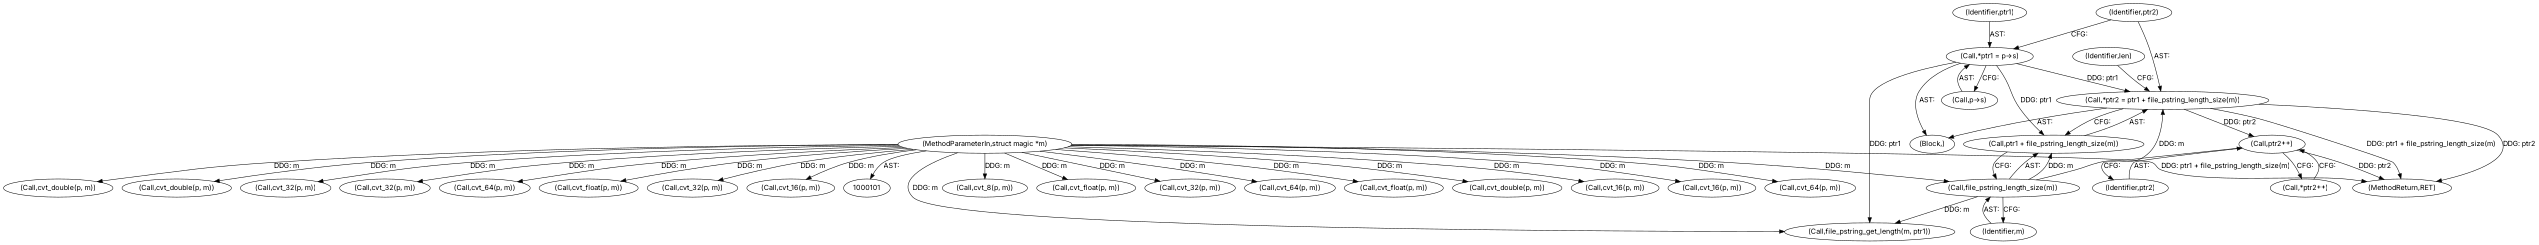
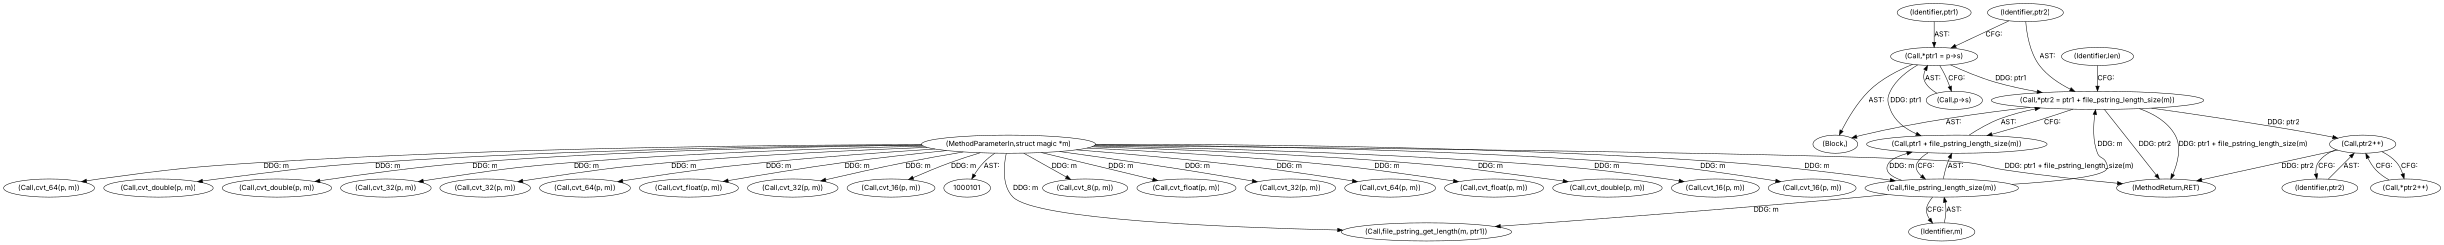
  digraph {
    fontname=Inter
    node [fontname=Inter]
    edge [fontname=Inter]
    n1 [label="(Call,ptr2++)"]
    n2 [label="(Call,*ptr2++)"]
    n3 [label="(MethodReturn,RET)"]
    n4 [label="(Identifier,ptr2)"]
    n5 [label="(Call,*ptr2 = ptr1 + file_pstring_length_size(m))"]
    n6 [label="(Block,)"]
    n7 [label="(Call,ptr1 + file_pstring_length_size(m))"]
    n8 [label="(Call,file_pstring_length_size(m))"]
    n9 [label="(Call,*ptr1 = p->s)"]
    n10 [label="(Call,p->s)"]
    n11 [label="(Call,file_pstring_get_length(m, ptr1))"]
    n12 [label="(Identifier,m)"]
    n13 [label="(MethodParameterIn,struct magic *m)"]
    n14 [label="(Call,cvt_8(p, m))"]
    n15 [label="(Call,cvt_float(p, m))"]
    n16 [label="(Call,cvt_32(p, m))"]
    n17 [label="(Call,cvt_64(p, m))"]
    n18 [label="(Call,cvt_float(p, m))"]
    n19 [label="(Call,cvt_double(p, m))"]
    n20 [label="(Call,cvt_16(p, m))"]
    n21 [label="(Call,cvt_16(p, m))"]
    n22 [label="(Call,cvt_64(p, m))"]
    n23 [label="(Call,cvt_double(p, m))"]
    n24 [label="(Call,cvt_double(p, m))"]
    n25 [label="(Call,cvt_32(p, m))"]
    n26 [label="(Call,cvt_32(p, m))"]
    n27 [label="(Call,cvt_64(p, m))"]
    n28 [label="(Call,cvt_float(p, m))"]
    n29 [label="(Call,cvt_32(p, m))"]
    n30 [label="(Call,cvt_16(p, m))"]
    1000101
    n32 [label="(Identifier,ptr2)"]
    n33 [label="(Identifier,len)"]
    n34 [label="(Identifier,ptr1)"]
    n1 -> n2 [label="CFG: "]
    n1 -> n3 [label="DDG: ptr2"]
    n1 -> n4 [label="CFG: "]
    n2 -> n1 [label="CFG: "]
    n4 -> n1 [label="AST: "]
    n5 -> n1 [label="DDG: ptr2"]
    n5 -> n3 [label="DDG: ptr1 + file_pstring_length_size(m)"]
    n5 -> n3 [label="DDG: ptr2"]
    n5 -> n6 [label="AST: "]
    n5 -> n7 [label="CFG: "]
    n7 -> n5 [label="AST: "]
    n7 -> n8 [label="CFG: "]
    n8 -> n5 [label="DDG: m"]
    n8 -> n7 [label="AST: "]
    n8 -> n7 [label="DDG: m"]
    n8 -> n11 [label="DDG: m"]
    n8 -> n12 [label="CFG: "]
    n9 -> n5 [label="DDG: ptr1"]
    n9 -> n6 [label="AST: "]
    n9 -> n7 [label="DDG: ptr1"]
    n9 -> n10 [label="CFG: "]
-   n9 -> n11 [label="DDG: ptr1"]
    n10 -> n9 [label="AST: "]
    n12 -> n8 [label="AST: "]
    n13 -> n3 [label="DDG: ptr1 + file_pstring_length_size(m)"]
    n13 -> n8 [label="DDG: m"]
    n13 -> n11 [label="DDG: m"]
    n13 -> n14 [label="DDG: m"]
    n13 -> n15 [label="DDG: m"]
    n13 -> n16 [label="DDG: m"]
    n13 -> n17 [label="DDG: m"]
    n13 -> n18 [label="DDG: m"]
    n13 -> n19 [label="DDG: m"]
    n13 -> n20 [label="DDG: m"]
    n13 -> n21 [label="DDG: m"]
    n13 -> n22 [label="DDG: m"]
    n13 -> n23 [label="DDG: m"]
    n13 -> n24 [label="DDG: m"]
    n13 -> n25 [label="DDG: m"]
    n13 -> n26 [label="DDG: m"]
    n13 -> n27 [label="DDG: m"]
    n13 -> n28 [label="DDG: m"]
    n13 -> n29 [label="DDG: m"]
    n13 -> n30 [label="DDG: m"]
    n13 -> 1000101 [label="AST: "]
    n32 -> n5 [label="AST: "]
    n32 -> n9 [label="CFG: "]
    n33 -> n5 [label="CFG: "]
    n34 -> n9 [label="AST: "]
  }
